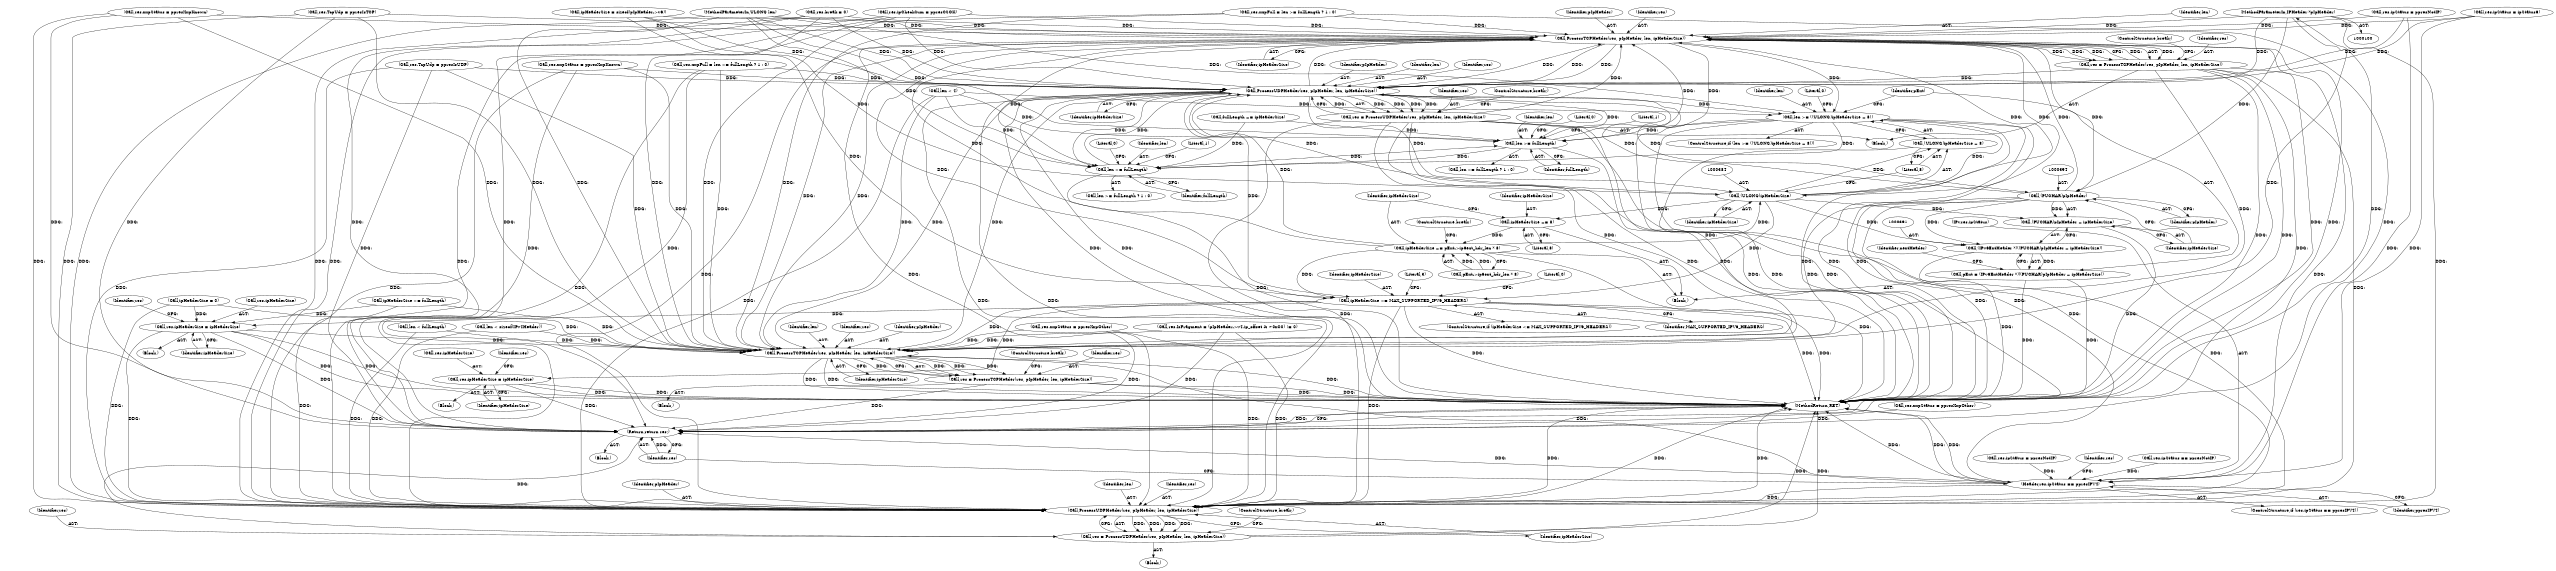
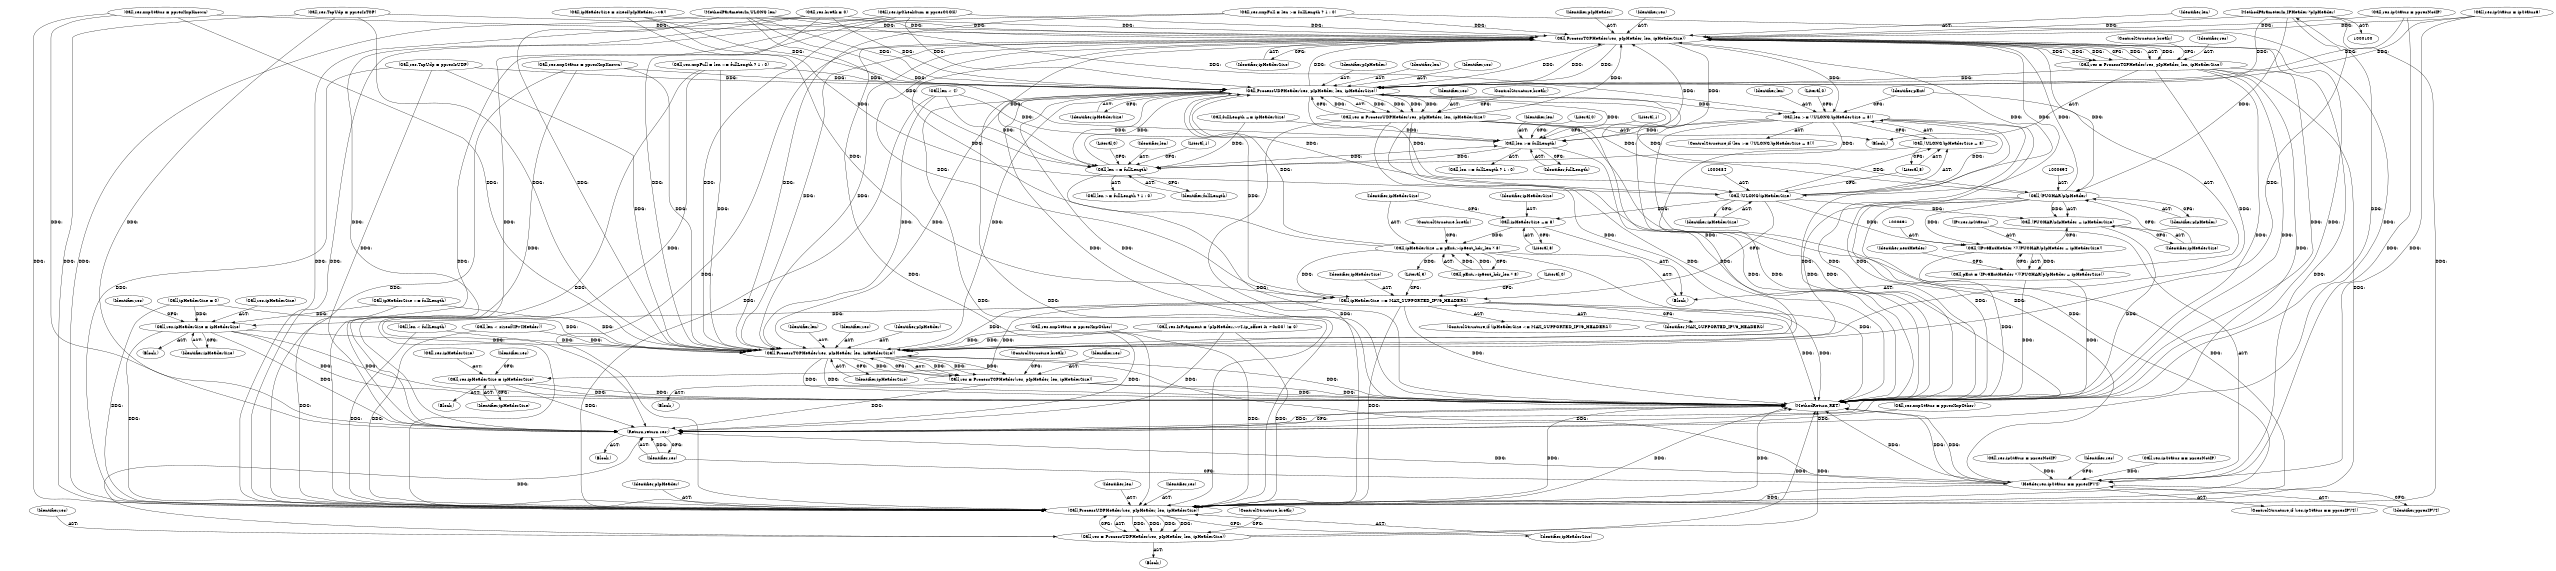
  digraph {
    n1 [label="(MethodParameterIn,IPHeader *pIpHeader)"]
    n2 [label="(Call,ProcessTCPHeader(res, pIpHeader, len, ipHeaderSize))"]
    n3 [label="(Call,ProcessUDPHeader(res, pIpHeader, len, ipHeaderSize))"]
    n4 [label="(Call,ProcessTCPHeader(res, pIpHeader, len, ipHeaderSize))"]
    n5 [label="(Call,ProcessUDPHeader(res, pIpHeader, len, ipHeaderSize))"]
    n6 [label="(Call,(PUCHAR)pIpHeader)"]
    1000100
    n8 [label="(MethodReturn,RET)"]
    n9 [label="(Call,len >= fullLength)"]
    n10 [label="(Call,len >= fullLength)"]
    n11 [label="(Call,len >= ((ULONG)ipHeaderSize + 8))"]
    n12 [label="(Call,(ULONG)ipHeaderSize)"]
    n13 [label="(Call,ipHeaderSize <= MAX_SUPPORTED_IPV6_HEADERS)"]
    n14 [label="(Call,res = ProcessTCPHeader(res, pIpHeader, len, ipHeaderSize))"]
    n15 [label="(Identifier,ipHeaderSize)"]
    n16 [label="(Call,res = ProcessUDPHeader(res, pIpHeader, len, ipHeaderSize))"]
    n17 [label="(Identifier,ipHeaderSize)"]
    n18 [label="(Call,res = ProcessTCPHeader(res, pIpHeader, len, ipHeaderSize))"]
    n19 [label="(Identifier,ipHeaderSize)"]
    n20 [label="(Call,res = ProcessUDPHeader(res, pIpHeader, len, ipHeaderSize))"]
    n21 [label="(Identifier,ipHeaderSize)"]
    n22 [label="(Call,(IPv6ExtHeader *)((PUCHAR)pIpHeader + ipHeaderSize))"]
    n23 [label="(Call,(PUCHAR)pIpHeader + ipHeaderSize)"]
    n24 [label="(Identifier,pIpHeader)"]
    n25 [label="(Return,return res;)"]
    n26 [label="(Call,len >= fullLength ? 1 : 0)"]
    n27 [label="(Identifier,fullLength)"]
    n28 [label="(Identifier,fullLength)"]
    n29 [label="(Call,len >= fullLength ? 1 : 0)"]
    n30 [label="(Call,(ULONG)ipHeaderSize + 8)"]
    n31 [label="(ControlStructure,if (len >= ((ULONG)ipHeaderSize + 8)))"]
    n32 [label="(Call,ipHeaderSize += 8)"]
    n33 [label="(Identifier,ipHeaderSize)"]
    n34 [label="(Call,res.ipHeaderSize = ipHeaderSize)"]
    n35 [label="(Call,res.ipHeaderSize = ipHeaderSize)"]
    n36 [label="(Identifier,MAX_SUPPORTED_IPV6_HEADERS)"]
    n37 [label="(ControlStructure,if (ipHeaderSize <= MAX_SUPPORTED_IPV6_HEADERS))"]
    n38 [label="(Header,res.ipStatus == ppresIPV4)"]
    n39 [label="(Block,)"]
    n40 [label="(Identifier,ppresIPV4)"]
    n41 [label="(ControlStructure,if (res.ipStatus == ppresIPV4))"]
    n42 [label="(Block,)"]
    n43 [label="(Identifier,res)"]
    n44 [label="(Block,)"]
    n45 [label="(Block,)"]
    n46 [label="(Literal,8)"]
    n47 [label="(Call,pExt = (IPv6ExtHeader *)((PUCHAR)pIpHeader + ipHeaderSize))"]
    n48 [label="(Identifier,ipHeaderSize)"]
    n49 [label="(Block,)"]
    n50 [label="(Call,ipHeaderSize += pExt->ip6ext_hdr_len * 8)"]
    n51 [label="(Literal,8)"]
    n52 [label="(Call,pExt->ip6ext_hdr_len * 8)"]
    n53 [label="(Block,)"]
    n54 [label="(Identifier,ipHeaderSize)"]
    n55 [label="(Identifier,ipHeaderSize)"]
    n56 [label="(Block,)"]
    n57 [label="(Identifier,res)"]
    n58 [label="(Identifier,res)"]
    n59 [label="(Identifier,len)"]
    n60 [label="(IPv,res.ipStatus)"]
    n61 [label="(Identifier,res)"]
    n62 [label="(Literal,0)"]
    n63 [label="(Call,res.xxpStatus = ppresXxpOther)"]
    n64 [label="(ControlStructure,break;)"]
    n65 [label="(Call,res.ipStatus = ppresNotIP)"]
    n66 [label="(Literal,3)"]
    n67 [label="(Literal,1)"]
    n68 [label="(Literal,0)"]
    n69 [label="(Identifier,pIpHeader)"]
    n70 [label="(Call,res.IsFragment = (pIpHeader->v4.ip_offset & ~0xC0) != 0)"]
    n71 [label="(Identifier,pIpHeader)"]
    n72 [label="(Identifier,len)"]
    n73 [label="(Literal,0)"]
    n74 [label="(Identifier,ipHeaderSize)"]
    n75 [label="(Literal,1)"]
    n76 [label="(Call,ipHeaderSize = 0)"]
    n77 [label="(Identifier,res)"]
    n78 [label="(Call,res.xxpStatus = ppresXxpOther)"]
    n79 [label="(Call,len < fullLength)"]
    n80 [label="(MethodParameterIn,ULONG len)"]
    n81 [label="(Call,res.xxpFull = len >= fullLength ? 1 : 0)"]
    n82 [label="(ControlStructure,break;)"]
    n83 [label="(Call,res.xxpFull = len >= fullLength ? 1 : 0)"]
    n84 [label="(Identifier,res)"]
    n85 [label="(Identifier,pExt)"]
    n86 [label="(Call,res.TcpUdp = ppresIsUDP)"]
    n87 [label="(Call,res.xxpStatus = ppresXxpKnown)"]
    n88 [label="(ControlStructure,break;)"]
    n89 [label="(Call,res.ipHeaderSize)"]
    n90 [label="(Identifier,len)"]
    n91 [label="(Call,res.xxpStatus = ppresXxpKnown)"]
    n92 [label="(Identifier,pIpHeader)"]
    n93 [label="(Identifier,len)"]
    n94 [label="(ControlStructure,break;)"]
    n95 [label="(Identifier,ipHeaderSize)"]
    n96 [label="(Call,ipHeaderSize = sizeof(pIpHeader->v6))"]
    n97 [label="(Identifier,res)"]
    n98 [label="(Identifier,res)"]
    n99 [label="(Call,res.TcpUdp = ppresIsTCP)"]
    n100 [label="(Call,res.ipStatus = ppresNotIP)"]
    n101 [label="(Call,fullLength += ipHeaderSize)"]
    n102 [label="(Call,res.ipHeaderSize)"]
    n103 [label="(Call,res.break = 0)"]
    n104 [label="(Call,len < 4)"]
    n105 [label="(Call,res.ipCheckSum = ppresCSOK)"]
    n106 [label="(Call,ipHeaderSize >= fullLength)"]
    n107 [label="(Call,res.ipStatus = ipStatus6)"]
    n108 [label="(Call,len < sizeof(IPv4Header))"]
    n109 [label="(Identifier,res)"]
    n110 [label="(Identifier,res)"]
    n111 [label="(Identifier,ipHeaderSize)"]
    n112 [label="(Identifier,len)"]
    n113 [label="(Call,res.ipStatus == ppresNotIP)"]
    n114 [label="(Identifier,res)"]
    n115 [label="(Identifier,nextHeader)"]
    n116 [label="(Identifier,res)"]
    n117 [label="(ControlStructure,break;)"]
    n118 [label="(Identifier,len)"]
    n119 [label="(Identifier,len)"]
    n120 [label="(Identifier,pIpHeader)"]
    n121 [label="(Literal,0)"]
    1000384
    1000391
    1000394
    n1 -> n2 [label="DDG: "]
    n1 -> n3 [label="DDG: "]
    n1 -> n4 [label="DDG: "]
    n1 -> n5 [label="DDG: "]
    n1 -> n6 [label="DDG: "]
    n1 -> 1000100 [label="AST: "]
    n2 -> n3 [label="DDG: "]
    n2 -> n3 [label="DDG: "]
    n2 -> n4 [label="DDG: "]
    n2 -> n4 [label="DDG: "]
    n2 -> n5 [label="DDG: "]
    n2 -> n5 [label="DDG: "]
    n2 -> n6 [label="DDG: "]
    n2 -> n8 [label="DDG: "]
    n2 -> n8 [label="DDG: "]
    n2 -> n9 [label="DDG: "]
    n2 -> n10 [label="DDG: "]
    n2 -> n11 [label="DDG: "]
    n2 -> n12 [label="DDG: "]
    n2 -> n13 [label="DDG: "]
    n2 -> n14 [label="AST: "]
    n2 -> n14 [label="DDG: "]
    n2 -> n14 [label="DDG: "]
    n2 -> n14 [label="DDG: "]
    n2 -> n14 [label="DDG: "]
    n2 -> n15 [label="CFG: "]
    n3 -> n2 [label="DDG: "]
    n3 -> n2 [label="DDG: "]
    n3 -> n4 [label="DDG: "]
    n3 -> n4 [label="DDG: "]
    n3 -> n5 [label="DDG: "]
    n3 -> n5 [label="DDG: "]
    n3 -> n6 [label="DDG: "]
    n3 -> n8 [label="DDG: "]
    n3 -> n8 [label="DDG: "]
    n3 -> n9 [label="DDG: "]
    n3 -> n10 [label="DDG: "]
    n3 -> n11 [label="DDG: "]
    n3 -> n12 [label="DDG: "]
    n3 -> n13 [label="DDG: "]
    n3 -> n16 [label="AST: "]
    n3 -> n16 [label="DDG: "]
    n3 -> n16 [label="DDG: "]
    n3 -> n16 [label="DDG: "]
    n3 -> n16 [label="DDG: "]
    n3 -> n17 [label="CFG: "]
    n4 -> n8 [label="DDG: "]
    n4 -> n8 [label="DDG: "]
    n4 -> n8 [label="DDG: "]
    n4 -> n18 [label="AST: "]
    n4 -> n18 [label="DDG: "]
    n4 -> n18 [label="DDG: "]
    n4 -> n18 [label="DDG: "]
    n4 -> n18 [label="DDG: "]
    n4 -> n19 [label="CFG: "]
    n5 -> n8 [label="DDG: "]
    n5 -> n8 [label="DDG: "]
    n5 -> n8 [label="DDG: "]
    n5 -> n20 [label="AST: "]
    n5 -> n20 [label="DDG: "]
    n5 -> n20 [label="DDG: "]
    n5 -> n20 [label="DDG: "]
    n5 -> n20 [label="DDG: "]
    n5 -> n21 [label="CFG: "]
    n6 -> n2 [label="DDG: "]
    n6 -> n3 [label="DDG: "]
    n6 -> n4 [label="DDG: "]
    n6 -> n5 [label="DDG: "]
    n6 -> n8 [label="DDG: "]
    n6 -> n22 [label="DDG: "]
    n6 -> n23 [label="AST: "]
    n6 -> n23 [label="DDG: "]
    n6 -> n24 [label="CFG: "]
    n8 -> n1 [label="DDG: "]
    n8 -> n25 [label="CFG: "]
    n9 -> n2 [label="DDG: "]
    n9 -> n8 [label="DDG: "]
    n9 -> n10 [label="DDG: "]
    n9 -> n26 [label="AST: "]
    n9 -> n27 [label="CFG: "]
    n10 -> n3 [label="DDG: "]
    n10 -> n8 [label="DDG: "]
    n10 -> n9 [label="DDG: "]
    n10 -> n28 [label="CFG: "]
    n10 -> n29 [label="AST: "]
    n11 -> n4 [label="DDG: "]
    n11 -> n5 [label="DDG: "]
    n11 -> n8 [label="DDG: "]
    n11 -> n8 [label="DDG: "]
    n11 -> n8 [label="DDG: "]
    n11 -> n9 [label="DDG: "]
    n11 -> n10 [label="DDG: "]
    n11 -> n30 [label="CFG: "]
    n11 -> n31 [label="AST: "]
    n12 -> n2 [label="DDG: "]
    n12 -> n3 [label="DDG: "]
    n12 -> n11 [label="DDG: "]
-   n12 -> n13 [label="DDG: "]
+   n12 -> n13 [label="CFG: "]
    n12 -> n22 [label="DDG: "]
    n12 -> n23 [label="DDG: "]
    n12 -> n30 [label="AST: "]
    n12 -> n30 [label="DDG: "]
    n12 -> n32 [label="DDG: "]
    n12 -> n33 [label="CFG: "]
    n13 -> n4 [label="DDG: "]
    n13 -> n5 [label="DDG: "]
    n13 -> n8 [label="DDG: "]
    n13 -> n8 [label="DDG: "]
    n13 -> n8 [label="DDG: "]
    n13 -> n34 [label="DDG: "]
    n13 -> n35 [label="DDG: "]
    n13 -> n36 [label="CFG: "]
    n13 -> n37 [label="AST: "]
    n14 -> n2 [label="CFG: "]
    n14 -> n2 [label="DDG: "]
    n14 -> n3 [label="DDG: "]
    n14 -> n4 [label="DDG: "]
    n14 -> n5 [label="DDG: "]
    n14 -> n8 [label="DDG: "]
    n14 -> n8 [label="DDG: "]
    n14 -> n25 [label="DDG: "]
    n14 -> n38 [label="DDG: "]
    n14 -> n39 [label="AST: "]
    n15 -> n2 [label="AST: "]
    n16 -> n2 [label="DDG: "]
    n16 -> n3 [label="CFG: "]
    n16 -> n3 [label="DDG: "]
    n16 -> n4 [label="DDG: "]
    n16 -> n5 [label="DDG: "]
    n16 -> n8 [label="DDG: "]
    n16 -> n8 [label="DDG: "]
    n16 -> n25 [label="DDG: "]
    n16 -> n38 [label="DDG: "]
    n16 -> n39 [label="AST: "]
    n17 -> n3 [label="AST: "]
    n18 -> n4 [label="CFG: "]
    n18 -> n8 [label="DDG: "]
    n18 -> n8 [label="DDG: "]
    n18 -> n25 [label="DDG: "]
    n18 -> n44 [label="AST: "]
    n19 -> n4 [label="AST: "]
    n20 -> n5 [label="CFG: "]
    n20 -> n8 [label="DDG: "]
    n20 -> n8 [label="DDG: "]
    n20 -> n25 [label="DDG: "]
    n20 -> n45 [label="AST: "]
    n21 -> n5 [label="AST: "]
    n22 -> n8 [label="DDG: "]
    n22 -> n23 [label="CFG: "]
    n22 -> n47 [label="AST: "]
    n22 -> n47 [label="DDG: "]
    n23 -> n8 [label="DDG: "]
-   n23 -> n22 [label="AST: "]
+   n60 -> n22 [label="AST: "]
    n23 -> n48 [label="CFG: "]
    n24 -> n6 [label="AST: "]
    n25 -> n8 [label="DDG: "]
    n25 -> n42 [label="AST: "]
    n25 -> n43 [label="CFG: "]
    n27 -> n9 [label="AST: "]
    n28 -> n10 [label="AST: "]
    n30 -> n8 [label="DDG: "]
    n30 -> n11 [label="AST: "]
    n30 -> n46 [label="CFG: "]
    n32 -> n49 [label="AST: "]
    n32 -> n50 [label="DDG: "]
    n32 -> n51 [label="CFG: "]
    n33 -> n12 [label="AST: "]
    n34 -> n8 [label="DDG: "]
    n34 -> n8 [label="DDG: "]
    n34 -> n25 [label="DDG: "]
    n34 -> n53 [label="AST: "]
    n34 -> n54 [label="CFG: "]
    n35 -> n4 [label="DDG: "]
    n35 -> n5 [label="DDG: "]
    n35 -> n8 [label="DDG: "]
    n35 -> n8 [label="DDG: "]
    n35 -> n25 [label="DDG: "]
    n35 -> n55 [label="CFG: "]
    n35 -> n56 [label="AST: "]
    n36 -> n13 [label="AST: "]
    n38 -> n4 [label="DDG: "]
    n38 -> n5 [label="DDG: "]
    n38 -> n8 [label="DDG: "]
    n38 -> n8 [label="DDG: "]
    n38 -> n8 [label="DDG: "]
    n38 -> n25 [label="DDG: "]
    n38 -> n40 [label="CFG: "]
    n38 -> n41 [label="AST: "]
    n40 -> n38 [label="AST: "]
    n43 -> n25 [label="AST: "]
    n43 -> n25 [label="DDG: "]
    n43 -> n38 [label="CFG: "]
    n46 -> n12 [label="CFG: "]
    n46 -> n30 [label="AST: "]
    n47 -> n8 [label="DDG: "]
    n47 -> n8 [label="DDG: "]
    n47 -> n22 [label="CFG: "]
    n47 -> n49 [label="AST: "]
    n48 -> n6 [label="CFG: "]
    n48 -> n23 [label="AST: "]
    n50 -> n2 [label="DDG: "]
    n50 -> n3 [label="DDG: "]
    n50 -> n8 [label="DDG: "]
-   n50 -> n12 [label="DDG: "]
+   n50 -> n66 [label="DDG: "]
    n50 -> n13 [label="DDG: "]
    n50 -> n49 [label="AST: "]
    n50 -> n52 [label="CFG: "]
    n51 -> n32 [label="AST: "]
    n52 -> n50 [label="AST: "]
    n52 -> n50 [label="DDG: "]
    n52 -> n50 [label="DDG: "]
    n54 -> n34 [label="AST: "]
    n55 -> n35 [label="AST: "]
    n57 -> n16 [label="AST: "]
    n58 -> n35 [label="CFG: "]
    n59 -> n4 [label="AST: "]
    n60 -> n38 [label="AST: "]
    n61 -> n18 [label="AST: "]
    n62 -> n13 [label="CFG: "]
    n63 -> n25 [label="DDG: "]
    n64 -> n16 [label="CFG: "]
    n65 -> n38 [label="DDG: "]
    n66 -> n13 [label="CFG: "]
    n67 -> n10 [label="CFG: "]
    n68 -> n10 [label="CFG: "]
    n69 -> n5 [label="AST: "]
    n70 -> n4 [label="DDG: "]
    n70 -> n5 [label="DDG: "]
    n70 -> n25 [label="DDG: "]
    n71 -> n2 [label="AST: "]
    n72 -> n10 [label="AST: "]
    n73 -> n11 [label="CFG: "]
    n74 -> n32 [label="AST: "]
    n75 -> n9 [label="CFG: "]
    n76 -> n4 [label="DDG: "]
    n76 -> n5 [label="DDG: "]
    n76 -> n35 [label="DDG: "]
    n77 -> n4 [label="AST: "]
    n78 -> n4 [label="DDG: "]
    n78 -> n5 [label="DDG: "]
    n78 -> n25 [label="DDG: "]
    n79 -> n4 [label="DDG: "]
    n79 -> n5 [label="DDG: "]
    n80 -> n2 [label="DDG: "]
    n80 -> n3 [label="DDG: "]
    n80 -> n4 [label="DDG: "]
    n80 -> n5 [label="DDG: "]
    n80 -> n9 [label="DDG: "]
    n80 -> n10 [label="DDG: "]
    n80 -> n11 [label="DDG: "]
    n81 -> n3 [label="DDG: "]
    n81 -> n4 [label="DDG: "]
    n81 -> n5 [label="DDG: "]
    n81 -> n25 [label="DDG: "]
    n82 -> n20 [label="CFG: "]
    n83 -> n2 [label="DDG: "]
    n83 -> n4 [label="DDG: "]
    n83 -> n5 [label="DDG: "]
    n83 -> n25 [label="DDG: "]
    n84 -> n34 [label="CFG: "]
    n85 -> n11 [label="CFG: "]
    n85 -> n47 [label="AST: "]
    n86 -> n3 [label="DDG: "]
    n86 -> n4 [label="DDG: "]
    n86 -> n5 [label="DDG: "]
    n86 -> n25 [label="DDG: "]
    n87 -> n3 [label="DDG: "]
    n87 -> n4 [label="DDG: "]
    n87 -> n5 [label="DDG: "]
    n87 -> n25 [label="DDG: "]
    n88 -> n18 [label="CFG: "]
    n89 -> n35 [label="AST: "]
    n90 -> n5 [label="AST: "]
    n91 -> n2 [label="DDG: "]
    n91 -> n4 [label="DDG: "]
    n91 -> n5 [label="DDG: "]
    n91 -> n25 [label="DDG: "]
    n92 -> n3 [label="AST: "]
    n93 -> n9 [label="AST: "]
    n94 -> n50 [label="CFG: "]
    n95 -> n32 [label="CFG: "]
    n95 -> n50 [label="AST: "]
    n96 -> n2 [label="DDG: "]
    n96 -> n3 [label="DDG: "]
    n96 -> n12 [label="DDG: "]
    n96 -> n13 [label="DDG: "]
    n97 -> n38 [label="CFG: "]
    n98 -> n2 [label="AST: "]
    n99 -> n2 [label="DDG: "]
    n99 -> n4 [label="DDG: "]
    n99 -> n5 [label="DDG: "]
    n99 -> n25 [label="DDG: "]
    n100 -> n2 [label="DDG: "]
    n100 -> n3 [label="DDG: "]
    n100 -> n38 [label="DDG: "]
    n101 -> n9 [label="DDG: "]
    n101 -> n10 [label="DDG: "]
    n102 -> n34 [label="AST: "]
    n103 -> n2 [label="DDG: "]
    n103 -> n3 [label="DDG: "]
    n103 -> n4 [label="DDG: "]
    n103 -> n5 [label="DDG: "]
    n103 -> n25 [label="DDG: "]
    n104 -> n4 [label="DDG: "]
    n104 -> n5 [label="DDG: "]
    n104 -> n9 [label="DDG: "]
    n104 -> n10 [label="DDG: "]
-   n104 -> n11 [label="DDG: "]
    n105 -> n2 [label="DDG: "]
    n105 -> n3 [label="DDG: "]
    n105 -> n4 [label="DDG: "]
    n105 -> n5 [label="DDG: "]
    n105 -> n25 [label="DDG: "]
    n106 -> n4 [label="DDG: "]
    n106 -> n5 [label="DDG: "]
    n106 -> n35 [label="DDG: "]
    n107 -> n2 [label="DDG: "]
    n107 -> n3 [label="DDG: "]
    n107 -> n38 [label="DDG: "]
    n108 -> n4 [label="DDG: "]
    n108 -> n5 [label="DDG: "]
    n109 -> n14 [label="AST: "]
    n110 -> n20 [label="AST: "]
    n111 -> n13 [label="AST: "]
    n112 -> n3 [label="AST: "]
    n113 -> n38 [label="DDG: "]
    n114 -> n5 [label="AST: "]
    n115 -> n47 [label="CFG: "]
    n116 -> n3 [label="AST: "]
    n117 -> n14 [label="CFG: "]
    n118 -> n2 [label="AST: "]
    n119 -> n11 [label="AST: "]
    n120 -> n4 [label="AST: "]
    n121 -> n9 [label="CFG: "]
    1000384 -> n12 [label="AST: "]
    1000391 -> n22 [label="AST: "]
    1000394 -> n6 [label="AST: "]
  }
